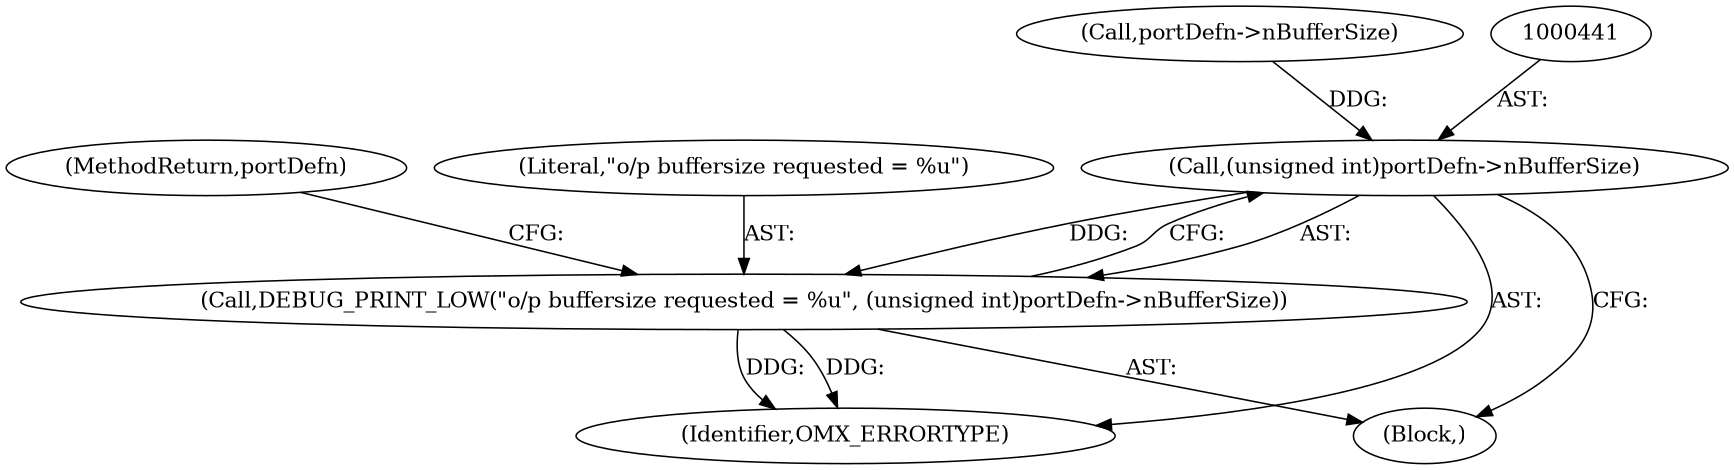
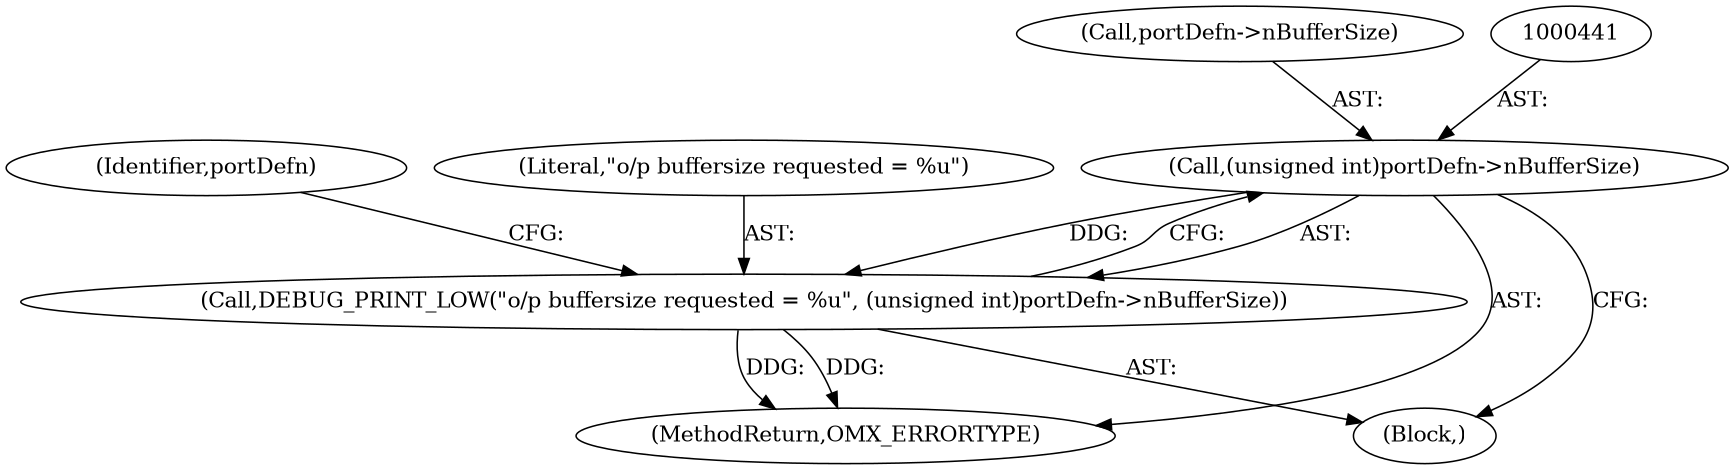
  digraph {
    n1 [label="(Call,(unsigned int)portDefn->nBufferSize)"]
    n2 [label="(Call,DEBUG_PRINT_LOW(\"o/p buffersize requested = %u\", (unsigned int)portDefn->nBufferSize))"]
-   n3 [label="(Identifier,OMX_ERRORTYPE)"]
+   n3 [label="(MethodReturn,OMX_ERRORTYPE)"]
    n4 [label="(Block,)"]
    n5 [label="(Call,portDefn->nBufferSize)"]
-   n6 [label="(MethodReturn,portDefn)"]
+   n6 [label="(Identifier,portDefn)"]
    n7 [label="(Literal,\"o/p buffersize requested = %u\")"]
    1000441
    n1 -> n2 [label="AST: "]
    n1 -> n2 [label="DDG: "]
    n1 -> n3 [label="AST: "]
    n1 -> n4 [label="CFG: "]
    n2 -> n1 [label="CFG: "]
    n2 -> n3 [label="DDG: "]
    n2 -> n3 [label="DDG: "]
    n2 -> n4 [label="AST: "]
-   n5 -> n1 [label="DDG: "]
+   n5 -> n1 [label="AST: "]
    n6 -> n2 [label="CFG: "]
    n7 -> n2 [label="AST: "]
    1000441 -> n1 [label="AST: "]
  }
